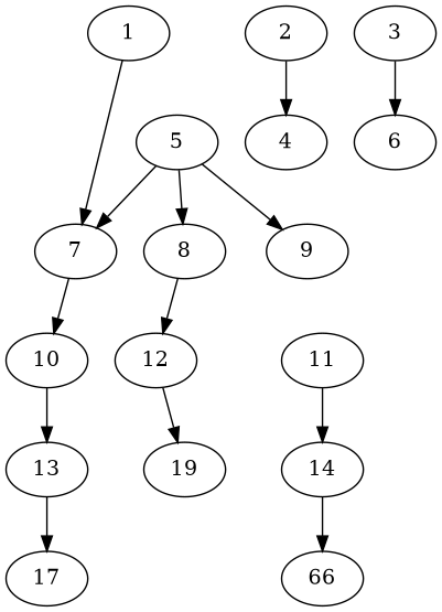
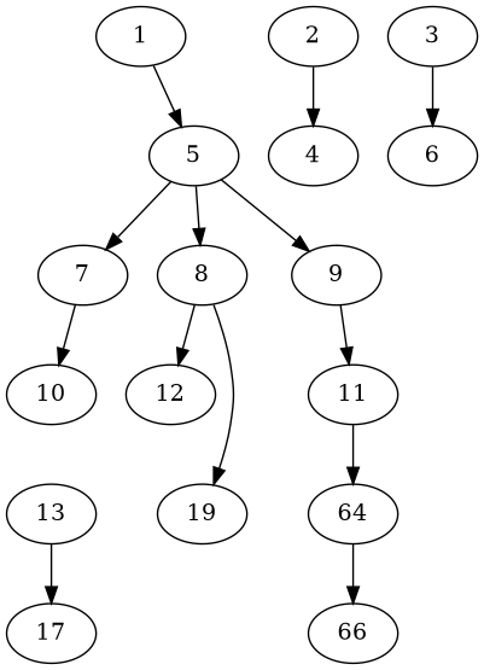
  digraph {
    node [alpha=0.15]
    1 [alpha=0.17 expect_size=99658255826474144]
    5 [alpha=0.10 expect_size=36062142406852608000]
    7 [alpha=0.03 expect_size=17840737613774848000]
    8 [alpha=0.14 expect_size=176062784084696960]
    9 [alpha=0.06 expect_size=247750197536664544]
    10 [alpha=0.09 expect_size=1176785551399845888]
    12 [alpha=0.14 expect_size=83635962288566032]
    11 [alpha=0.19 expect_size=1619107919402066]
    2 [expect_size=49216483486857166848]
    4 [alpha=0.19 expect_size=226075389802388576]
    3 [alpha=0.05 expect_size=36570178024581890048]
    6 [expect_size=174152502662641221632]
    13 [expect_size=190766340185155552]
    n14 [alpha=0.20 expect_size=245284812509694688 label=19]
-   14 [alpha=0.06 expect_size=797549397334837760]
+   14 [alpha=0.06 expect_size=797549397334837760 label=64]
    17 [alpha=0.02 expect_size=1747489138950537216]
    n17 [alpha=0.10 expect_size=333736040950877888 label=66]
-   1 -> 7
+   1 -> 5
    5 -> 7
    5 -> 8
    5 -> 9
    7 -> 10
    8 -> 12
-   10 -> 13
-   12 -> n14
+   9 -> 11
+   8 -> n14
    11 -> 14
    2 -> 4
    3 -> 6
    13 -> 17
    14 -> n17
  }
